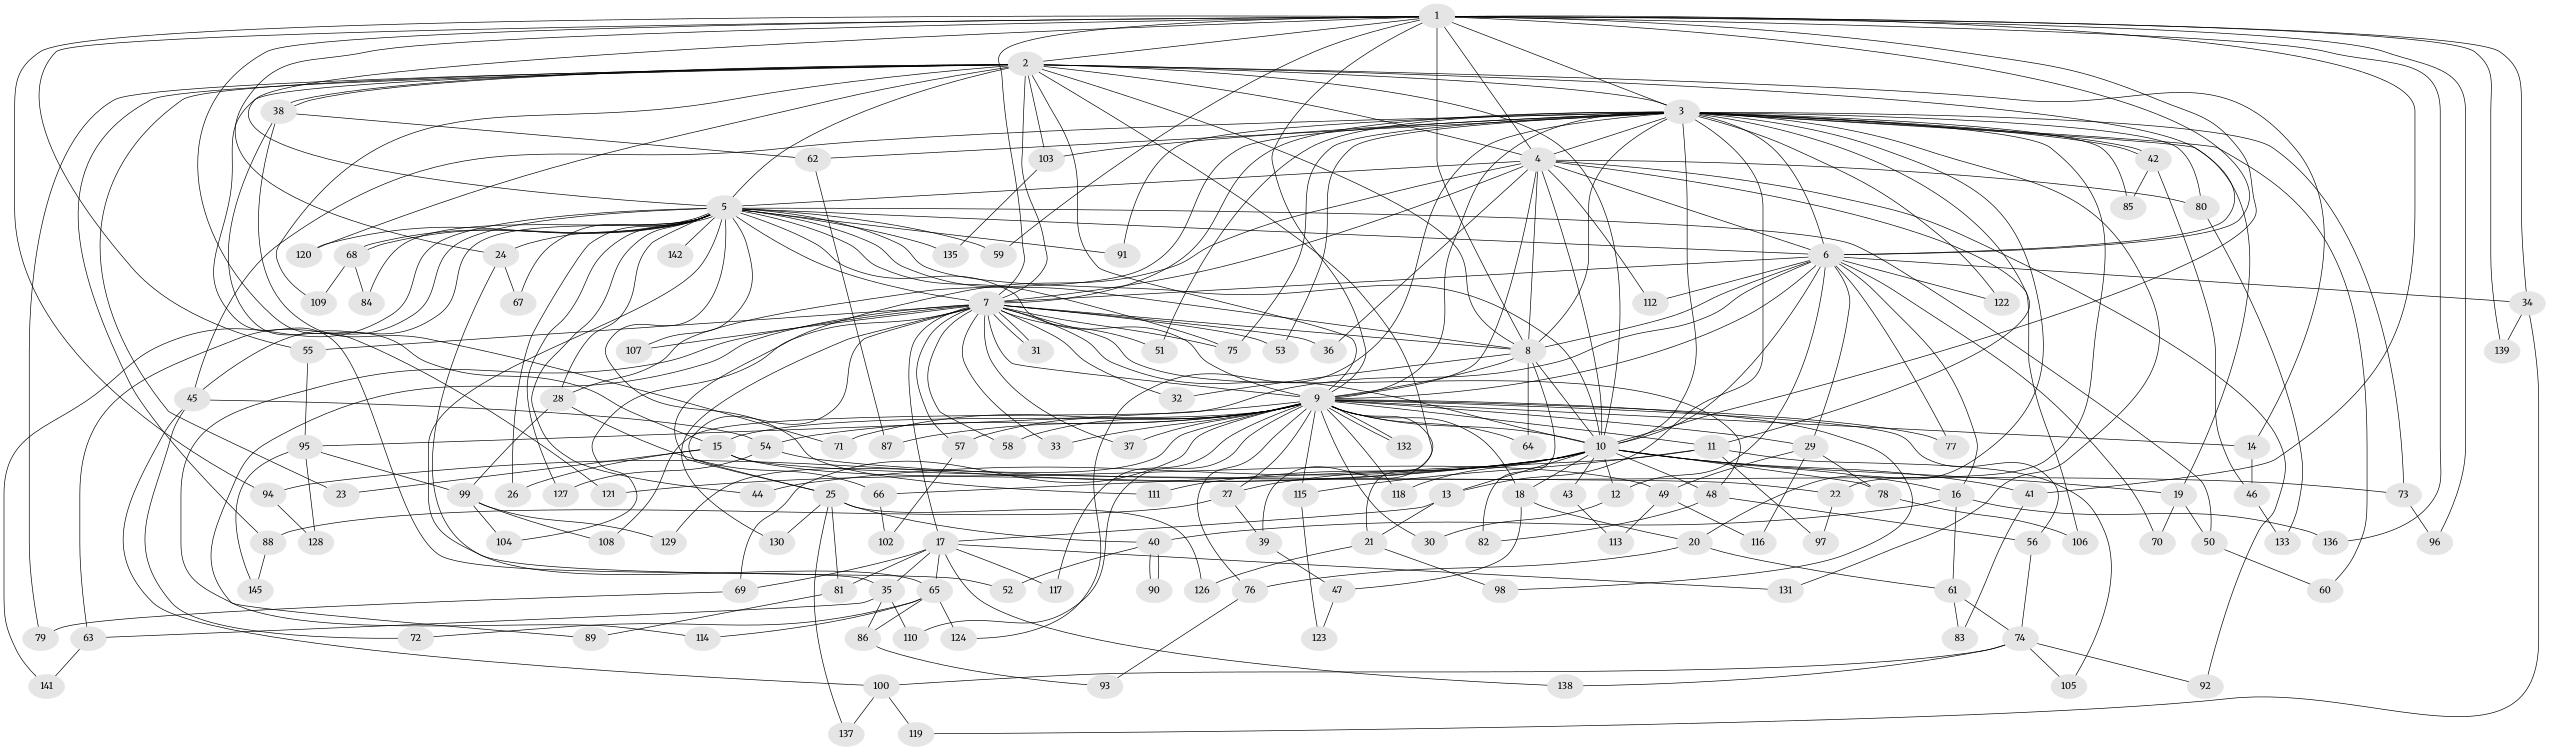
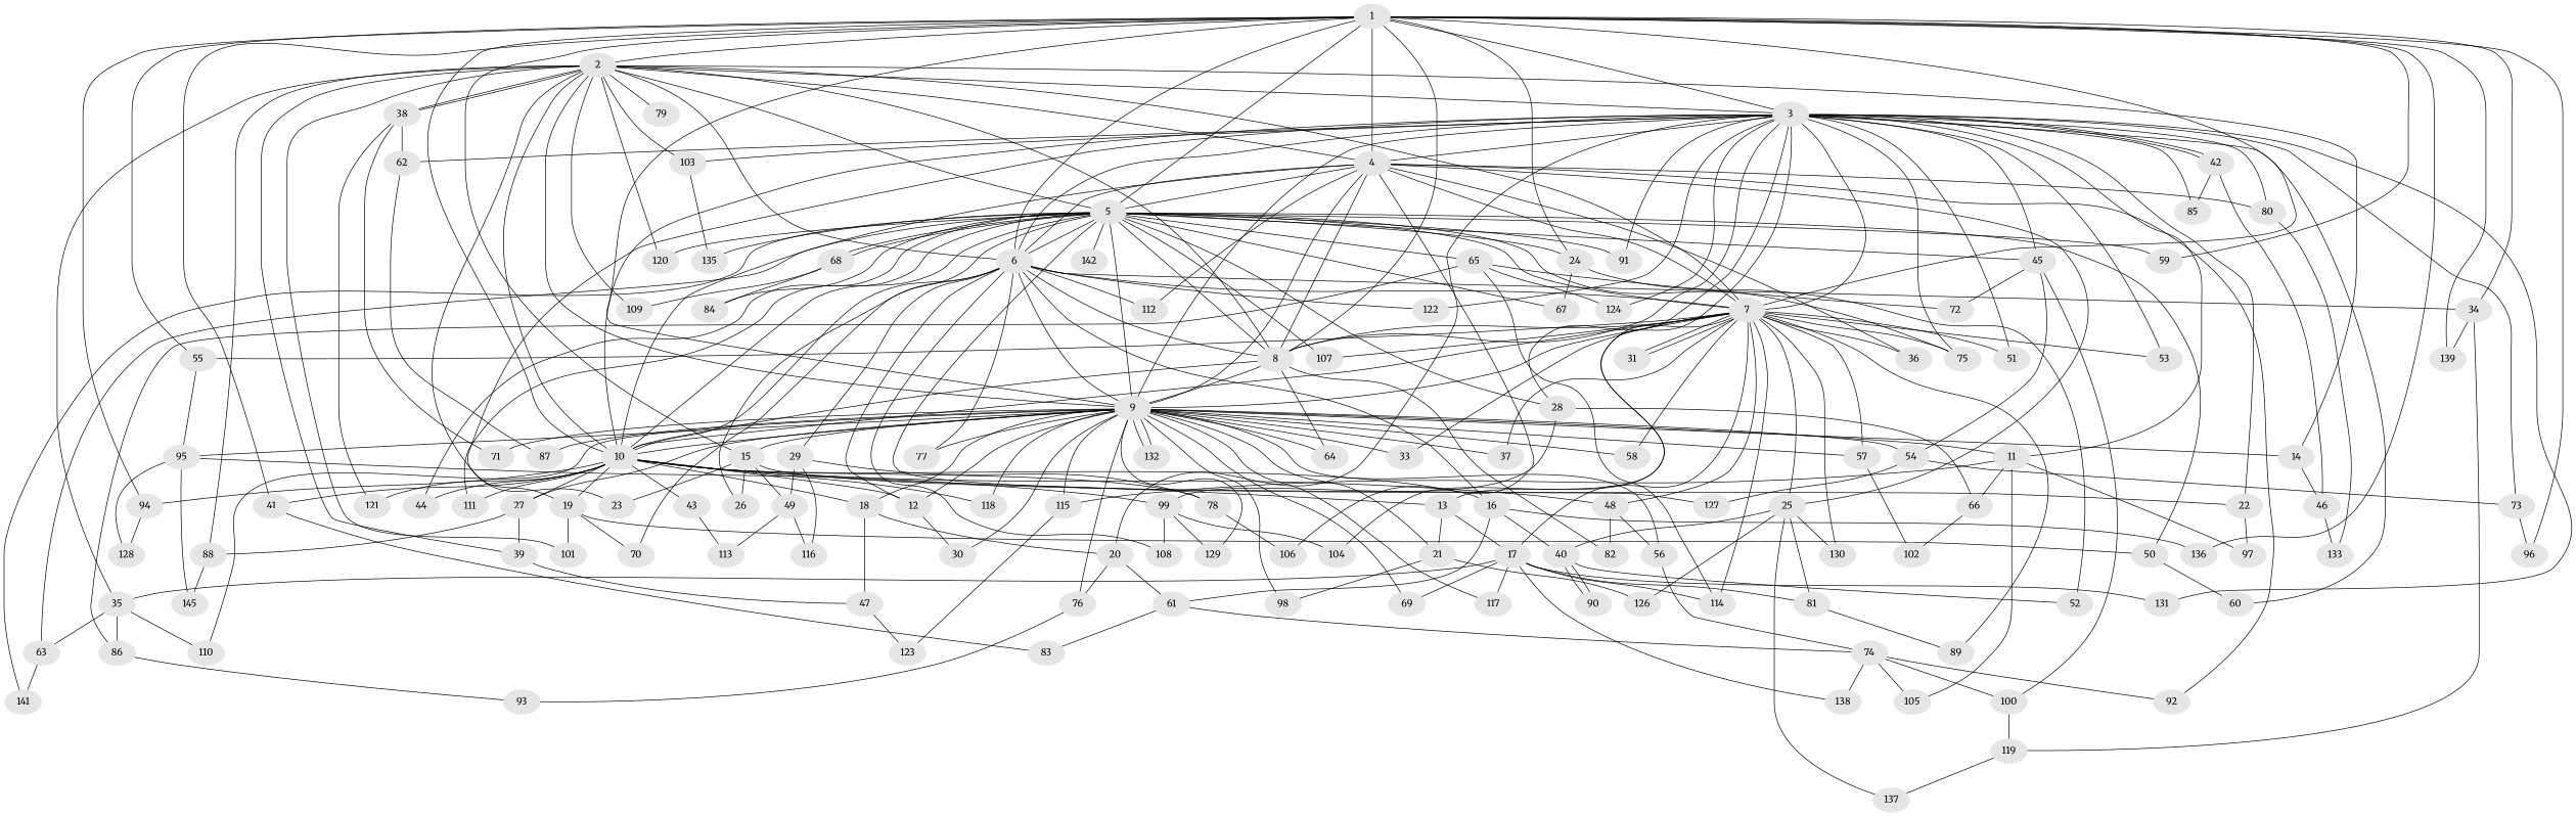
  graph {
    fontname=Merriweather
    node [color=gray90 fontname=Merriweather style=filled]
    edge [fontname=Merriweather]
    1
    2
    3
    4
    5
    6
    7
    8
    9
    10
    15
    24
    34
    41
    55
    59
    94
    96
    136
    139
    14
    23
    35
    38
    39
    79
    88
+   101
    103
    109
    120
    11
    13
    19
    20
    22
    28
    42
    45
    51
    53
    60
    62
    73
    80
    85
    91
    122
    124
    131
    75
    25
    36
    92
    106
    112
    26
    44
    50
    63
    65
    67
    68
    84
    107
    111
    127
    135
    141
    142
    12
    16
    29
    70
    77
    108
    17
    31
-   32
    33
    37
    48
    57
    58
    89
    104
    114
    130
    64
    82
    18
    21
    27
    30
    54
    56
    69
    71
    76
    87
    95
    98
    110
    115
    117
    118
    129
    132
    43
    78
    121
    49
    52
    119
    83
    128
    46
    86
    47
    n120 [label=145]
    66
    97
    105
    61
    99
    72
    100
    133
    40
    81
    126
    137
    113
    116
    138
    102
    74
    93
    123
    90
    1 -- 2
    1 -- 3
    1 -- 4
    1 -- 5
    1 -- 6
    1 -- 7
    1 -- 8
    1 -- 9
    1 -- 10
    1 -- 15
    1 -- 24
    1 -- 34
    1 -- 41
    1 -- 55
    1 -- 59
    1 -- 94
    1 -- 96
    1 -- 136
    1 -- 139
    2 -- 3
    2 -- 4
    2 -- 5
    2 -- 6
    2 -- 7
    2 -- 8
    2 -- 9
    2 -- 10
    2 -- 14
    2 -- 23
    2 -- 35
    2 -- 38
    2 -- 38
    2 -- 39
    2 -- 79
    2 -- 88
+   2 -- 101
    2 -- 103
    2 -- 109
    2 -- 120
    3 -- 4
    3 -- 6
    3 -- 7
    3 -- 8
    3 -- 9
    3 -- 10
    3 -- 103
    3 -- 11
    3 -- 13
    3 -- 19
    3 -- 20
    3 -- 22
    3 -- 28
    3 -- 42
    3 -- 42
    3 -- 45
    3 -- 51
    3 -- 53
    3 -- 60
    3 -- 62
    3 -- 73
    3 -- 80
    3 -- 85
    3 -- 91
    3 -- 122
    3 -- 124
    3 -- 131
    3 -- 75
    4 -- 5
    4 -- 6
    4 -- 7
    4 -- 8
    4 -- 9
    4 -- 10
    4 -- 80
    4 -- 25
    4 -- 36
    4 -- 92
    4 -- 106
    4 -- 112
    5 -- 6
    5 -- 7
    5 -- 8
    5 -- 9
    5 -- 10
    5 -- 24
    5 -- 59
    5 -- 120
    5 -- 28
    5 -- 45
    5 -- 91
    5 -- 75
    5 -- 26
    5 -- 44
    5 -- 50
    5 -- 63
    5 -- 65
    5 -- 67
    5 -- 68
    5 -- 68
    5 -- 84
    5 -- 107
    5 -- 111
    5 -- 127
    5 -- 135
    5 -- 141
    5 -- 142
    6 -- 7
    6 -- 8
    6 -- 9
    6 -- 10
    6 -- 34
    6 -- 122
    6 -- 112
    6 -- 12
    6 -- 16
    6 -- 29
    6 -- 70
    6 -- 77
    6 -- 108
    7 -- 8
    7 -- 9
    7 -- 10
    7 -- 55
    7 -- 51
    7 -- 53
    7 -- 75
    7 -- 25
    7 -- 36
    7 -- 107
    7 -- 17
    7 -- 31
    7 -- 31
-   7 -- 32
    7 -- 33
    7 -- 37
    7 -- 48
    7 -- 57
    7 -- 58
    7 -- 89
    7 -- 104
    7 -- 114
    7 -- 130
    8 -- 9
    8 -- 10
-   8 -- 32
    8 -- 64
    8 -- 82
    9 -- 10
    9 -- 15
    9 -- 14
    9 -- 11
-   9 -- 29
+   9 -- 12
    9 -- 77
    9 -- 33
    9 -- 37
    9 -- 57
    9 -- 58
    9 -- 64
    9 -- 18
    9 -- 21
    9 -- 27
    9 -- 30
    9 -- 54
    9 -- 56
    9 -- 69
    9 -- 71
    9 -- 76
    9 -- 87
    9 -- 95
    9 -- 98
    9 -- 110
    9 -- 115
    9 -- 117
    9 -- 118
    9 -- 129
    9 -- 132
    9 -- 132
    10 -- 41
    10 -- 94
    10 -- 13
    10 -- 19
    10 -- 44
    10 -- 111
    10 -- 12
    10 -- 16
    10 -- 48
    10 -- 18
    10 -- 27
    10 -- 118
    10 -- 43
    10 -- 78
    10 -- 121
    15 -- 23
    15 -- 22
    15 -- 26
    15 -- 49
    24 -- 67
    24 -- 52
    34 -- 139
    34 -- 119
    41 -- 83
    55 -- 95
    94 -- 128
    14 -- 46
    35 -- 63
    35 -- 110
    35 -- 86
    38 -- 62
    38 -- 71
    38 -- 121
    39 -- 47
    88 -- n120
    103 -- 135
    11 -- 115
    11 -- 66
    11 -- 97
    11 -- 105
    13 -- 17
    13 -- 21
+   19 -- 101
    19 -- 50
    19 -- 70
    20 -- 76
    20 -- 61
    22 -- 97
    28 -- 66
    28 -- 99
    42 -- 85
    42 -- 46
    45 -- 54
    45 -- 72
    45 -- 100
    62 -- 87
    73 -- 96
    80 -- 133
    25 -- 130
    25 -- 40
    25 -- 81
    25 -- 126
    25 -- 137
    50 -- 60
    63 -- 141
    65 -- 124
    65 -- 114
    65 -- 86
    65 -- 72
    68 -- 109
    68 -- 84
    12 -- 30
    16 -- 136
    16 -- 61
    16 -- 40
    29 -- 78
    29 -- 49
    29 -- 116
    17 -- 35
    17 -- 131
-   17 -- 65
+   17 -- 114
    17 -- 69
    17 -- 117
    17 -- 81
    17 -- 138
    48 -- 82
    48 -- 56
    57 -- 102
    18 -- 20
    18 -- 47
    21 -- 98
    21 -- 126
    27 -- 39
    27 -- 88
    54 -- 73
    54 -- 127
    56 -- 74
-   69 -- 79
    76 -- 93
    95 -- 128
    95 -- n120
    95 -- 99
    115 -- 123
    43 -- 113
    78 -- 106
    49 -- 113
    49 -- 116
    46 -- 133
    86 -- 93
    47 -- 123
    66 -- 102
    61 -- 83
    61 -- 74
    99 -- 108
    99 -- 104
    99 -- 129
    100 -- 119
-   100 -- 137
+   119 -- 137
    40 -- 52
    40 -- 90
    40 -- 90
    81 -- 89
    74 -- 92
    74 -- 105
    74 -- 100
    74 -- 138
  }
